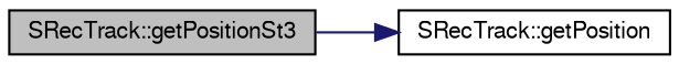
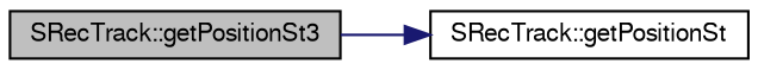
  digraph {
    rankdir=LR
    node [color=black fontname=FreeSans fontsize=10 shape=record]
    n1 [fillcolor=grey75 fontcolor=black height=0.2 label="SRecTrack::getPositionSt3" style=filled width=0.4]
-   n2 [height=0.2 label="SRecTrack::getPosition" width=0.4]
+   n2 [height=0.2 label="SRecTrack::getPositionSt" width=0.4]
    n1 -> n2 [color=midnightblue fontname=FreeSans fontsize=10 labelfontname=FreeSans labelfontsize=10 style=solid]
  }
